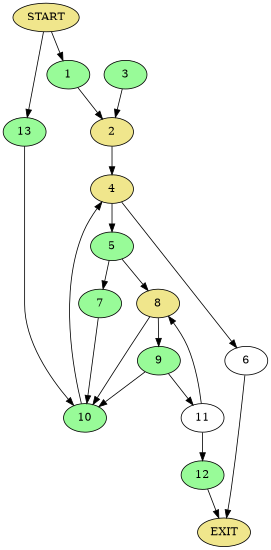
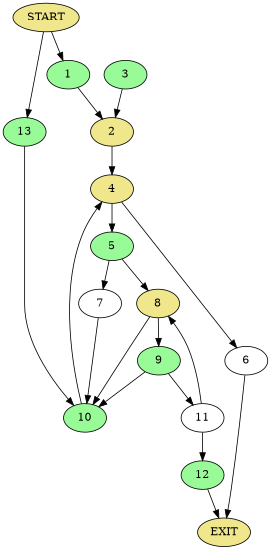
  digraph {
    node [fillcolor=palegreen style=filled]
    n1 [fillcolor=khaki label=START]
    1
    13
    2 [fillcolor=khaki]
    10
    n6 [fillcolor=khaki label=EXIT]
    4 [fillcolor=khaki]
    3
    5
    6 [fillcolor=white]
-   7
+   7 [fillcolor=white]
    8 [fillcolor=khaki]
    9
    11 [fillcolor=white]
    12
    n1 -> 1
    n1 -> 13
    1 -> 2
    13 -> 10
    2 -> 4
    10 -> 4
    4 -> 5
    4 -> 6
    3 -> 2
    5 -> 7
    5 -> 8
    6 -> n6
    7 -> 10
    8 -> 10
    8 -> 9
    9 -> 10
    9 -> 11
    11 -> 8
    11 -> 12
    12 -> n6
  }
